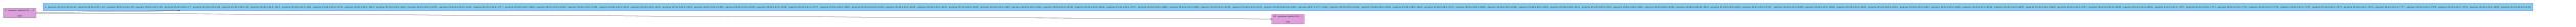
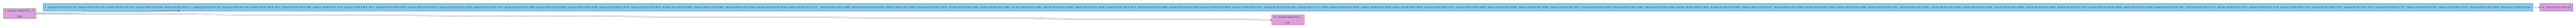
  digraph {
    bgcolor=white
    compound=true
    fillcolor="#FFFFCC"
    fontname=Arial
    fontsize=12
    pack=true
    packmode=clust
    rankdir=LR
    style="rounded,filled"
    node [color="#0000ff" compound=true fillcolor=plum fixedsize=false fontname=Arial fontsize=12 node_initialized=no shape=box style=filled]
    edge [arrowhead=normal arrowsize=0.5 arrowtail=none color="#000000" compound=true dir=forward fontcolor=black fontname=Arial fontsize=12]
    n1 [fillcolor=skyblue label="2 - passive 35,13,2,13,18,,33 - passive 35,29,2,29,7,,44 - passive 35,30,2,30,2,,55 - passive 35,30,2,30,2,,66 - passive 35,30,2,30,2,,77 - passive 35,30,2,30,2,,88 - passive 35,30,2,30,2,,99 - passive 35,30,2,30,2,,1010 - passive 35,30,2,30,2,,1111 - passive 35,30,2,30,2,,1212 - passive 35,30,2,30,2,,1313 - passive 35,30,2,30,2,,1414 - passive 35,30,2,30,2,,1515 - passive 35,30,24,30,24,,1616 - passive 35,31,2,31,6,,1717 - passive 35,32,2,32,2,,1818 - passive 35,32,2,32,2,,1919 - passive 35,32,2,32,2,,2020 - passive 35,32,2,32,2,,2121 - passive 35,32,2,32,2,,2222 - passive 35,32,2,32,2,,2323 - passive 35,32,2,32,2,,2424 - passive 35,32,2,32,2,,2525 - passive 35,32,2,32,2,,2626 - passive 35,32,2,32,2,,2727 - passive 35,32,2,32,2,,2828 - passive 35,32,24,32,24,,2929 - passive 35,33,2,33,6,,3030 - passive 35,34,2,34,2,,3131 - passive 35,34,2,34,2,,3232 - passive 35,34,2,34,2,,3333 - passive 35,34,2,34,2,,3434 - passive 35,34,2,34,2,,3535 - passive 35,34,2,34,2,,3636 - passive 35,34,2,34,2,,3737 - passive 35,34,2,34,2,,3838 - passive 35,34,2,34,2,,3939 - passive 35,34,2,34,2,,4040 - passive 35,34,2,34,2,,4141 - passive 35,34,24,34,24,,4242 - passive 35,37,2,37,7,,4343 - passive 35,38,2,38,2,,4444 - passive 35,38,2,38,2,,4545 - passive 35,38,2,38,2,,4646 - passive 35,38,2,38,2,,4747 - passive 35,38,2,38,2,,4848 - passive 35,38,2,38,2,,4949 - passive 35,38,2,38,2,,5050 - passive 35,38,2,38,2,,5151 - passive 35,38,2,38,2,,5252 - passive 35,38,2,38,2,,5353 - passive 35,38,2,38,2,,5454 - passive 35,38,24,38,24,,5555 - passive 35,39,2,39,6,,5656 - passive 35,40,2,40,2,,5757 - passive 35,40,2,40,2,,5858 - passive 35,40,2,40,2,,5959 - passive 35,40,2,40,2,,6060 - passive 35,40,2,40,2,,6161 - passive 35,40,2,40,2,,6262 - passive 35,40,2,40,2,,6363 - passive 35,40,2,40,2,,6464 - passive 35,40,2,40,2,,6565 - passive 35,40,2,40,2,,6666 - passive 35,40,2,40,2,,6767 - passive 35,40,24,40,24,,6868 - passive 35,41,2,41,6,,6969 - passive 35,42,2,42,2,,7070 - passive 35,42,2,42,2,,7171 - passive 35,42,2,42,2,,7272 - passive 35,42,2,42,2,,7373 - passive 35,42,2,42,2,,7474 - passive 35,42,2,42,2,,7575 - passive 35,42,2,42,2,,7676 - passive 35,42,2,42,2,,7777 - passive 35,42,2,42,2,,7878 - passive 35,42,2,42,2,,7979 - passive 35,42,2,42,2,,8080 - passive 35,42,24,42,24,,81"]
+   n2 [label="81 - return 30,44,2,44,9,,82"]
    n3 [color="#006400" label="1 - passive-implicit 36,,,,,,2\n\nstart"]
    n4 [color="#a52a2a" label="82 - passive-implicit 36,,,,,,\n\nend"]
+   n1 -> n2
    n3 -> n1
    n3 -> n4
  }
